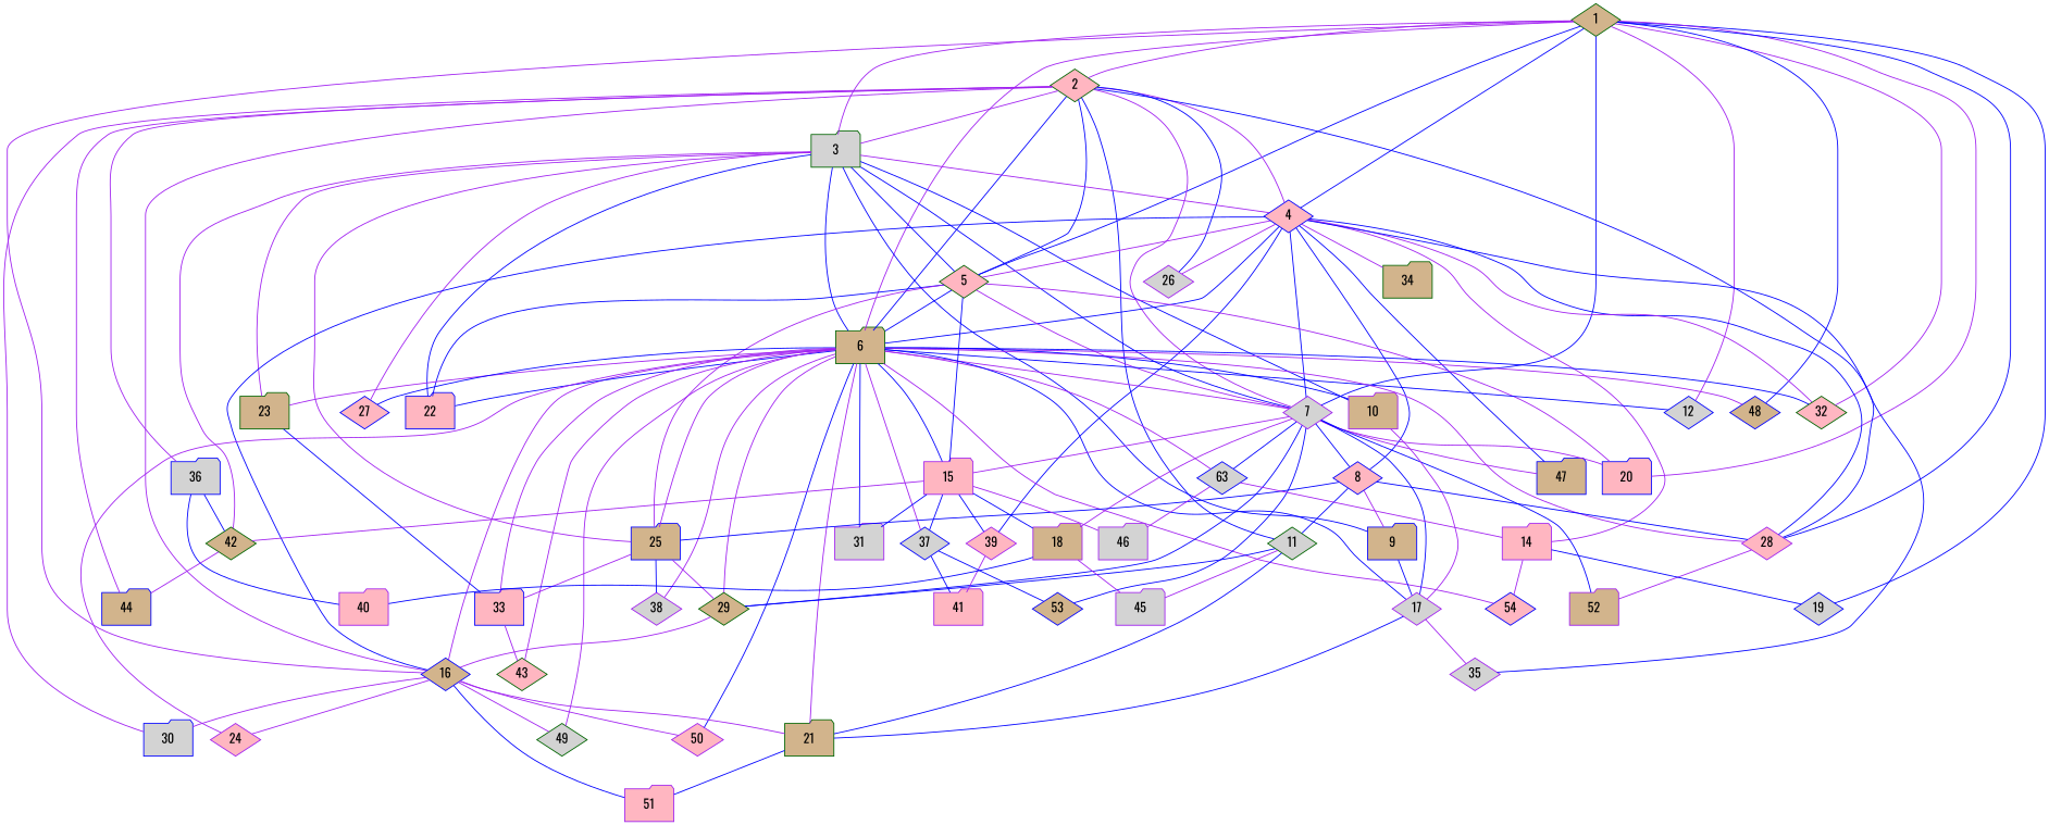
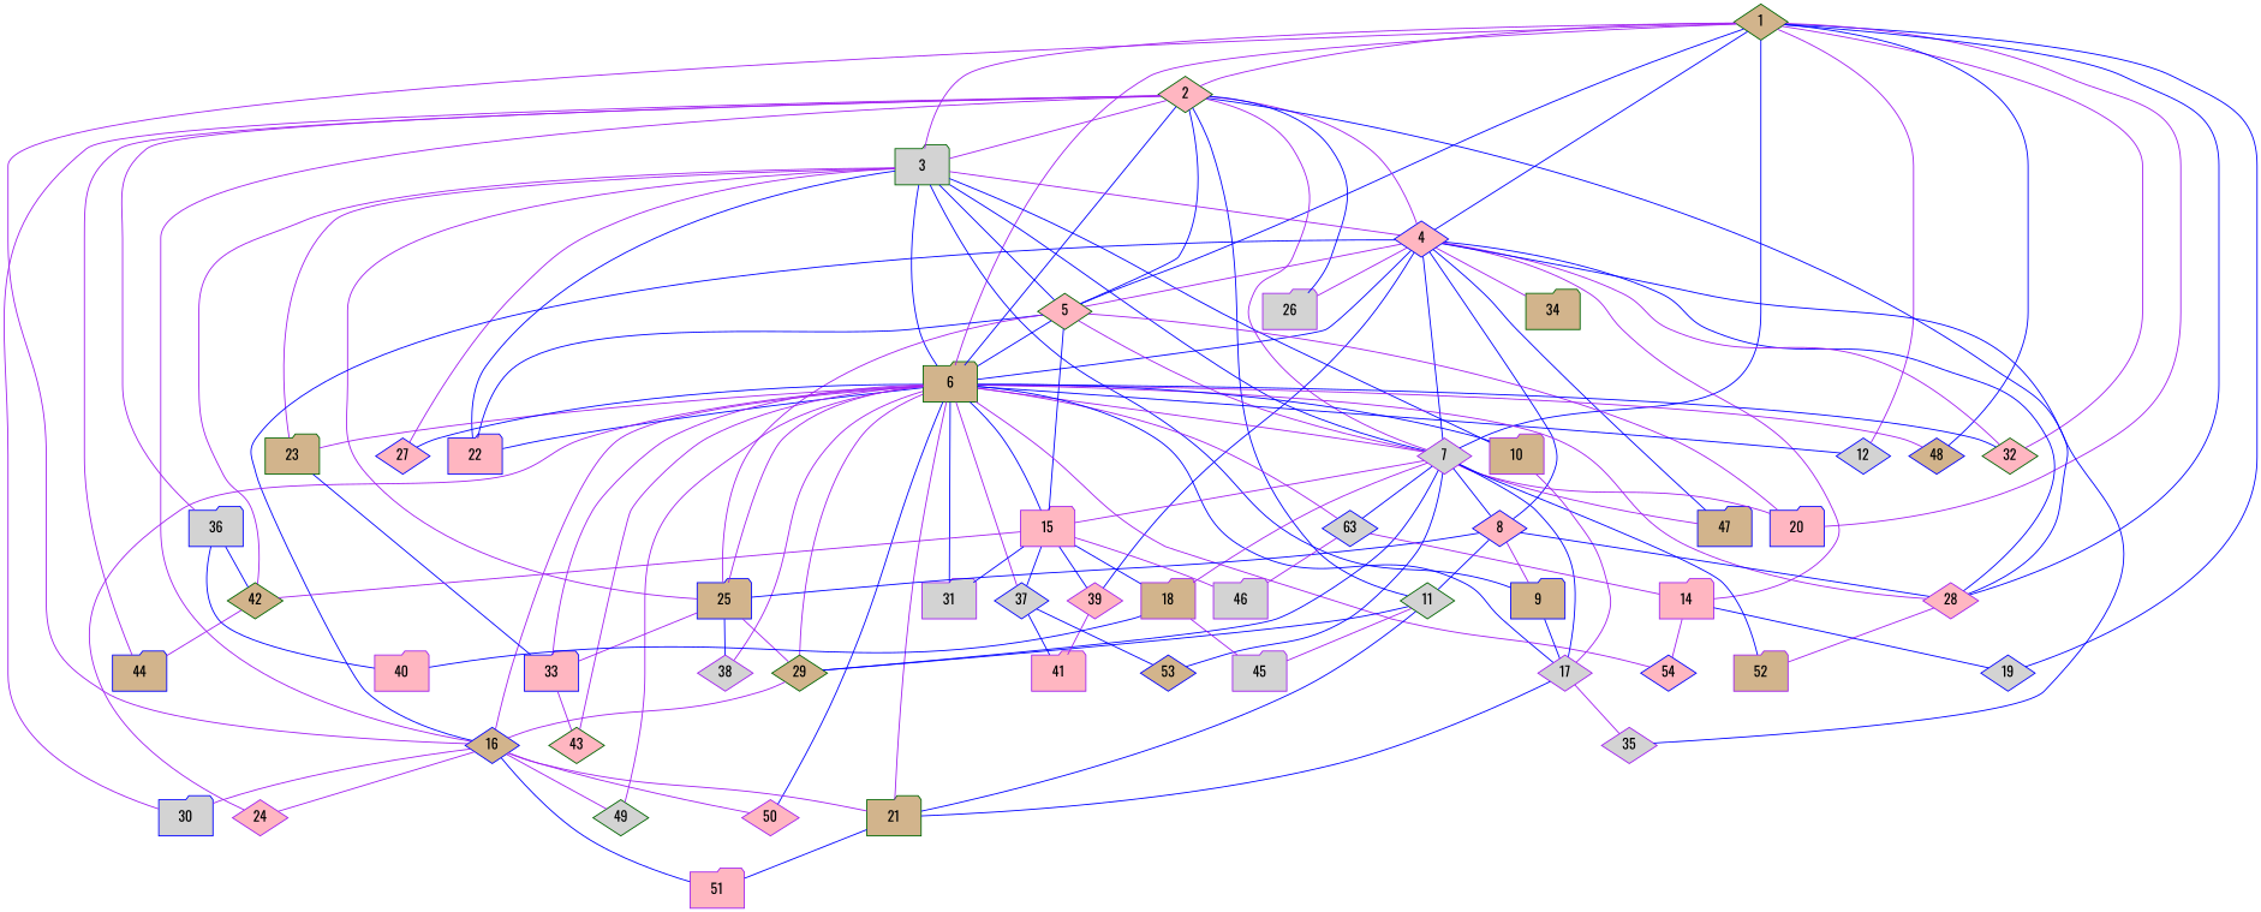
  graph {
    fontname=Oswald
    node [color=blue fillcolor=lightpink fontname=Oswald shape=diamond style=filled]
    edge [color=purple fontname=Oswald weight=1.0]
    1 [color=darkgreen fillcolor=tan]
    2 [color=darkgreen]
    3 [color=darkgreen fillcolor=lightgrey shape=folder]
    4
    5 [color=darkgreen]
    6 [color=darkgreen fillcolor=tan shape=folder]
    7 [color=purple fillcolor=lightgrey]
    12 [fillcolor=lightgrey]
    16 [fillcolor=tan]
    19 [fillcolor=lightgrey]
    20 [shape=folder]
    28 [color=purple]
    32 [color=darkgreen]
    48 [fillcolor=tan]
    11 [color=darkgreen fillcolor=lightgrey]
-   26 [color=purple fillcolor=lightgrey]
+   26 [color=purple fillcolor=lightgrey shape=folder]
    30 [fillcolor=lightgrey shape=folder]
    36 [fillcolor=lightgrey shape=folder]
    44 [fillcolor=tan shape=folder]
    9 [fillcolor=tan shape=folder]
    10 [color=purple fillcolor=tan shape=folder]
    22 [shape=folder]
    23 [color=darkgreen fillcolor=tan shape=folder]
    25 [fillcolor=tan shape=folder]
    27
    42 [color=darkgreen fillcolor=tan]
    8
    14 [color=purple shape=folder]
    34 [color=darkgreen fillcolor=tan shape=folder]
    35 [color=purple fillcolor=lightgrey]
    39 [color=purple]
    47 [fillcolor=tan shape=folder]
    15 [color=purple shape=folder]
    n34 [fillcolor=lightgrey label=63]
    17 [color=purple fillcolor=lightgrey]
    21 [color=darkgreen fillcolor=tan shape=folder]
    24 [color=purple]
    29 [color=darkgreen fillcolor=tan]
    31 [color=purple fillcolor=lightgrey shape=folder]
    33 [shape=folder]
    37 [fillcolor=lightgrey]
    38 [color=purple fillcolor=lightgrey]
    43 [color=darkgreen]
    49 [color=darkgreen fillcolor=lightgrey]
    50 [color=purple]
    54
    18 [color=purple fillcolor=tan shape=folder]
    52 [color=purple fillcolor=tan shape=folder]
    53 [fillcolor=tan]
    51 [color=purple shape=folder]
    45 [color=purple fillcolor=lightgrey shape=folder]
    40 [color=purple shape=folder]
    41 [color=purple shape=folder]
    46 [color=purple fillcolor=lightgrey shape=folder]
    1 -- 2 [weight=3.0]
    1 -- 3 [weight=4.0]
    1 -- 4 [color=blue weight=3.0]
    1 -- 5 [color=blue weight=2.0]
    1 -- 6 [weight=4.0]
    1 -- 7 [color=blue weight=18.0]
    1 -- 12
    1 -- 16
    1 -- 19 [color=blue]
    1 -- 20
    1 -- 28 [color=blue]
    1 -- 32
    1 -- 48 [color=blue]
    2 -- 3 [weight=2.0]
    2 -- 4
    2 -- 5 [color=blue]
    2 -- 6 [color=blue weight=3.0]
    2 -- 7
    2 -- 16
    2 -- 28 [color=blue]
    2 -- 11 [color=blue]
    2 -- 26 [color=blue weight=2.0]
    2 -- 30
    2 -- 36
    2 -- 44
    3 -- 4 [weight=2.0]
    3 -- 5 [color=blue weight=3.0]
    3 -- 6 [color=blue weight=4.0]
    3 -- 7 [color=blue weight=7.0]
    3 -- 9 [color=blue]
    3 -- 10 [color=blue]
    3 -- 22 [color=blue]
    3 -- 23 [weight=2.0]
    3 -- 25
    3 -- 27 [weight=2.0]
    3 -- 42
    4 -- 5
    4 -- 6 [color=blue weight=2.0]
    4 -- 7 [color=blue weight=3.0]
    4 -- 16 [color=blue]
    4 -- 28 [color=blue]
    4 -- 32
    4 -- 26
    4 -- 8 [color=blue]
    4 -- 14
    4 -- 34
    4 -- 35 [color=blue]
    4 -- 39 [color=blue]
    4 -- 47 [color=blue]
    5 -- 6 [color=blue weight=2.0]
    5 -- 7 [weight=3.0]
    5 -- 20
    5 -- 22 [color=blue]
    5 -- 25
    5 -- 15 [color=blue weight=5.0]
    6 -- 7 [weight=4.0]
    6 -- 12 [color=blue weight=2.0]
    6 -- 16 [weight=2.0]
    6 -- 28
    6 -- 32 [color=blue]
    6 -- 48
    6 -- 10 [color=blue]
    6 -- 22 [color=blue]
    6 -- 23 [weight=2.0]
    6 -- 25
    6 -- 27 [color=blue]
    6 -- 15 [color=blue]
    6 -- n34
    6 -- 17 [color=blue]
    6 -- 21
    6 -- 24
    6 -- 29
    6 -- 31 [color=blue]
    6 -- 33
    6 -- 37 [weight=2.0]
    6 -- 38
    6 -- 43
    6 -- 49
    6 -- 50 [color=blue]
    6 -- 54
    7 -- 20 [weight=2.0]
    7 -- 8 [color=blue]
    7 -- 47
    7 -- 15
    7 -- n34 [color=blue]
    7 -- 17 [color=blue]
    7 -- 29 [color=blue]
    7 -- 18 [weight=2.0]
    7 -- 52 [color=blue]
    7 -- 53 [color=blue]
    16 -- 30
    16 -- 21
    16 -- 24
    16 -- 49
    16 -- 50
    16 -- 51 [color=blue]
    28 -- 52
    11 -- 21 [color=blue]
    11 -- 29 [color=blue]
    11 -- 45
    36 -- 42 [color=blue]
    36 -- 40 [color=blue]
    9 -- 17 [color=blue]
    10 -- 17
    23 -- 33 [color=blue]
    25 -- 29
    25 -- 33
    25 -- 38 [color=blue]
    42 -- 44
    8 -- 28 [color=blue]
    8 -- 11 [color=blue]
    8 -- 9
    8 -- 25 [color=blue]
    14 -- 19 [color=blue]
    14 -- 54
    39 -- 41
    15 -- 42
    15 -- 39 [color=blue]
    15 -- 31 [color=blue]
    15 -- 37 [color=blue]
    15 -- 18 [color=blue weight=2.0]
    15 -- 46
    n34 -- 14
    n34 -- 46
    17 -- 35
    17 -- 21 [color=blue]
    21 -- 51 [color=blue]
    29 -- 16
    33 -- 43
    37 -- 53 [color=blue]
    37 -- 41 [color=blue]
    18 -- 45
    18 -- 40 [color=blue]
  }
